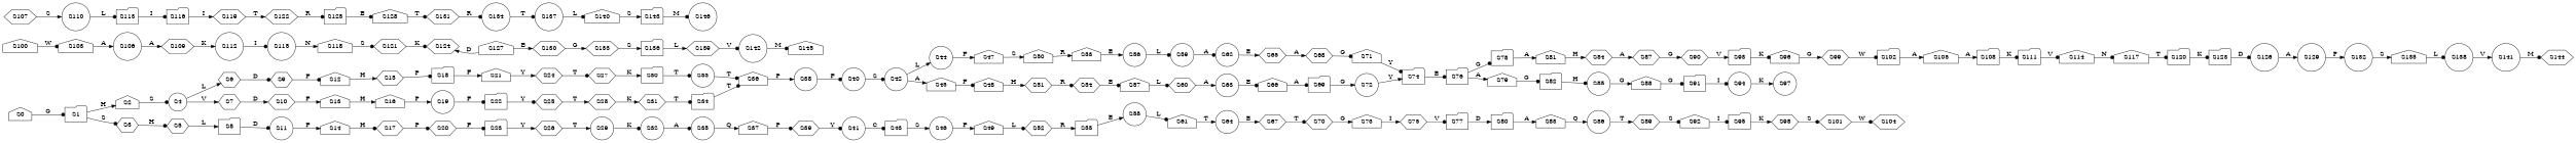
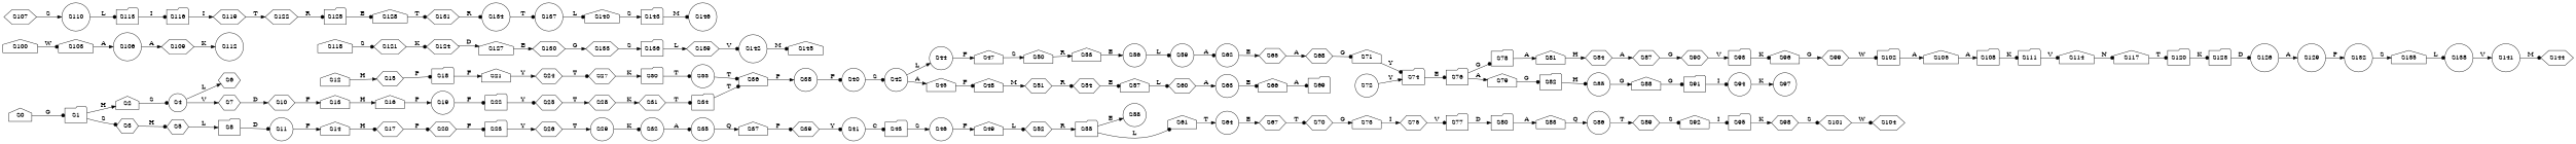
  strict digraph {
    rankdir=LR
    node [shape=hexagon]
    edge [arrowhead=dot]
    S0 [shape=house]
    S1 [shape=folder]
    S2 [shape=house]
    S3
    S4 [shape=circle]
    S5
    S6
    S7
    S8 [shape=folder]
-   S9
    S10
    S11 [shape=circle]
    S12 [shape=house]
    S13 [shape=house]
    S14 [shape=house]
    S15
    S16 [shape=house]
    S17
    S18 [shape=folder]
    S19 [shape=circle]
    S20
    S21 [shape=house]
    S22 [shape=folder]
    S23 [shape=folder]
    S24
    S25
    S26
    S27
    S28
    S29 [shape=circle]
    S30 [shape=folder]
    S31
    S32 [shape=circle]
    S33 [shape=circle]
    S34 [shape=folder]
    S35 [shape=circle]
    S36 [shape=house]
    S37 [shape=house]
    S38 [shape=circle]
    S39
    S40 [shape=circle]
    S41 [shape=circle]
    S42 [shape=circle]
    S43 [shape=folder]
    S44 [shape=circle]
    S45 [shape=house]
    S46 [shape=circle]
    S47 [shape=house]
    S48 [shape=house]
    S49 [shape=house]
    S50 [shape=house]
    S51
    S52
    S53 [shape=house]
    S54
    S55 [shape=folder]
    S56 [shape=circle]
    S57 [shape=house]
    S58 [shape=circle]
    S59 [shape=circle]
    S60
    S61 [shape=house]
    S62 [shape=circle]
    S63 [shape=circle]
    S64 [shape=circle]
    S65
    S66 [shape=house]
    S67
    S68
    S69 [shape=folder]
    S70
    S71 [shape=house]
    S72 [shape=circle]
    S73 [shape=house]
    S74 [shape=folder]
    S75
    S76 [shape=folder]
    S77 [shape=folder]
    S78 [shape=folder]
    S79 [shape=house]
    S80 [shape=folder]
    S81 [shape=house]
    S82 [shape=folder]
    S83 [shape=house]
    S84
    S85 [shape=circle]
    S86 [shape=circle]
    S87
    S88 [shape=house]
    S89
    S90
    S91 [shape=folder]
    S92 [shape=house]
    S93 [shape=folder]
    S94 [shape=circle]
    S95 [shape=folder]
    S96 [shape=house]
    S97 [shape=circle]
    S98
    S99
    S101
    S102 [shape=folder]
    S100 [shape=house]
    S103 [shape=house]
    S104
    S105 [shape=house]
    S106 [shape=circle]
    S108 [shape=folder]
    S109
    S110 [shape=circle]
    S107
    S111 [shape=folder]
    S112 [shape=circle]
    S113 [shape=folder]
    S114 [shape=house]
-   S115 [shape=circle]
    S116 [shape=folder]
    S117 [shape=house]
    S118 [shape=house]
    S119
    S120 [shape=folder]
    S121
    S122
    S123 [shape=folder]
    S124
    S125 [shape=folder]
    S126 [shape=circle]
    S127 [shape=house]
    S128 [shape=house]
    S129 [shape=circle]
    S130
    S131
    S132 [shape=circle]
    S133
    S134 [shape=circle]
    S135 [shape=house]
    S136 [shape=folder]
    S137 [shape=circle]
    S138 [shape=circle]
    S139
    S140 [shape=house]
    S141 [shape=circle]
    S142 [shape=circle]
    S143 [shape=folder]
    S144
    S145 [shape=house]
    S146 [shape=circle]
    S0 -> S1 [label=G]
    S1 -> S2 [arrowhead=normal label=H]
    S1 -> S3 [label=S]
    S2 -> S4 [label=S]
    S3 -> S5 [label=H]
    S4 -> S6 [arrowhead=normal label=L]
    S4 -> S7 [arrowhead=normal label=V]
    S5 -> S8 [arrowhead=normal label=L]
-   S6 -> S9 [label=D]
    S7 -> S10 [arrowhead=normal label=D]
    S8 -> S11 [label=D]
-   S9 -> S12 [label=F]
    S10 -> S13 [arrowhead=normal label=F]
    S11 -> S14 [arrowhead=normal label=F]
    S12 -> S15 [arrowhead=normal label=H]
    S13 -> S16 [arrowhead=normal label=H]
    S14 -> S17 [label=H]
    S15 -> S18 [label=P]
    S16 -> S19 [arrowhead=normal label=P]
    S17 -> S20 [label=P]
    S18 -> S21 [arrowhead=normal label=F]
    S19 -> S22 [label=F]
    S20 -> S23 [label=F]
    S21 -> S24 [arrowhead=normal label=Y]
    S22 -> S25 [label=Y]
    S23 -> S26 [arrowhead=normal label=Y]
    S24 -> S27 [label=T]
    S25 -> S28 [arrowhead=normal label=T]
    S26 -> S29 [arrowhead=normal label=T]
    S27 -> S30 [arrowhead=normal label=K]
    S28 -> S31 [arrowhead=normal label=K]
    S29 -> S32 [label=K]
    S30 -> S33 [label=T]
    S31 -> S34 [label=T]
    S32 -> S35 [label=A]
    S33 -> S36 [label=T]
    S34 -> S36 [label=T]
    S35 -> S37 [arrowhead=normal label=Q]
    S36 -> S38 [arrowhead=normal label=P]
    S37 -> S39 [label=P]
    S38 -> S40 [label=F]
    S39 -> S41 [label=Y]
    S40 -> S42 [label=S]
    S41 -> S43 [label=C]
    S42 -> S44 [arrowhead=normal label=L]
    S42 -> S45 [arrowhead=normal label=A]
    S43 -> S46 [arrowhead=normal label=S]
    S44 -> S47 [arrowhead=normal label=F]
    S45 -> S48 [label=F]
    S46 -> S49 [arrowhead=normal label=F]
    S47 -> S50 [arrowhead=normal label=S]
-   S48 -> S51 [arrowhead=normal label=H]
+   S48 -> S51 [arrowhead=normal label=M]
    S49 -> S52 [label=L]
    S50 -> S53 [arrowhead=normal label=R]
    S51 -> S54 [label=R]
    S52 -> S55 [arrowhead=normal label=R]
    S53 -> S56 [arrowhead=normal label=E]
    S54 -> S57 [label=E]
    S55 -> S58 [arrowhead=normal label=E]
    S56 -> S59 [label=L]
    S57 -> S60 [label=L]
-   S58 -> S61 [label=L]
+   S55 -> S61 [label=L]
    S59 -> S62 [label=A]
    S60 -> S63 [arrowhead=normal label=A]
    S61 -> S64 [arrowhead=normal label=T]
    S62 -> S65 [arrowhead=normal label=E]
    S63 -> S66 [label=E]
    S64 -> S67 [arrowhead=normal label=E]
    S65 -> S68 [arrowhead=normal label=A]
    S66 -> S69 [label=A]
    S67 -> S70 [label=T]
    S68 -> S71 [label=G]
-   S69 -> S72 [arrowhead=normal label=G]
    S70 -> S73 [arrowhead=normal label=G]
    S71 -> S74 [label=Y]
    S72 -> S74 [arrowhead=normal label=Y]
    S73 -> S75 [arrowhead=normal label=I]
    S74 -> S76 [label=E]
    S75 -> S77 [label=V]
    S76 -> S78 [label=G]
    S76 -> S79 [arrowhead=normal label=A]
    S77 -> S80 [arrowhead=normal label=D]
    S78 -> S81 [arrowhead=normal label=A]
    S79 -> S82 [label=G]
    S80 -> S83 [arrowhead=normal label=A]
    S81 -> S84 [arrowhead=normal label=H]
    S82 -> S85 [label=H]
    S83 -> S86 [arrowhead=normal label=Q]
    S84 -> S87 [arrowhead=normal label=A]
    S85 -> S88 [arrowhead=normal label=G]
    S86 -> S89 [arrowhead=normal label=T]
    S87 -> S90 [arrowhead=normal label=G]
    S88 -> S91 [label=G]
    S89 -> S92 [label=S]
    S90 -> S93 [arrowhead=normal label=V]
    S91 -> S94 [label=I]
    S92 -> S95 [label=I]
    S93 -> S96 [label=K]
    S94 -> S97 [arrowhead=normal label=K]
    S95 -> S98 [arrowhead=normal label=K]
    S96 -> S99 [arrowhead=normal label=G]
    S98 -> S101 [label=S]
    S99 -> S102 [label=W]
    S101 -> S104 [label=W]
    S102 -> S105 [arrowhead=normal label=A]
    S100 -> S103 [label=W]
    S103 -> S106 [arrowhead=normal label=A]
    S105 -> S108 [arrowhead=normal label=A]
    S106 -> S109 [arrowhead=normal label=A]
    S108 -> S111 [label=K]
    S109 -> S112 [arrowhead=normal label=K]
    S110 -> S113 [label=L]
    S107 -> S110 [arrowhead=normal label=S]
    S111 -> S114 [label=V]
-   S112 -> S115 [label=I]
    S113 -> S116 [label=I]
    S114 -> S117 [label=N]
-   S115 -> S118 [arrowhead=normal label=N]
    S116 -> S119 [arrowhead=normal label=I]
    S117 -> S120 [label=T]
    S118 -> S121 [label=S]
    S119 -> S122 [arrowhead=normal label=T]
    S120 -> S123 [label=K]
    S121 -> S124 [label=K]
    S122 -> S125 [label=R]
    S123 -> S126 [label=D]
-   S127 -> S124 [arrowhead=normal label=D]
+   S124 -> S127 [arrowhead=normal label=D]
    S125 -> S128 [label=E]
    S126 -> S129 [arrowhead=normal label=A]
    S127 -> S130 [arrowhead=normal label=E]
    S128 -> S131 [label=T]
    S129 -> S132 [arrowhead=normal label=P]
    S130 -> S133 [arrowhead=normal label=G]
    S131 -> S134 [label=R]
    S132 -> S135 [arrowhead=normal label=S]
    S133 -> S136 [arrowhead=normal label=S]
    S134 -> S137 [label=T]
    S135 -> S138 [label=L]
    S136 -> S139 [arrowhead=normal label=L]
    S137 -> S140 [label=L]
    S138 -> S141 [arrowhead=normal label=V]
    S139 -> S142 [label=V]
    S140 -> S143 [arrowhead=normal label=S]
    S141 -> S144 [label=M]
    S142 -> S145 [label=M]
    S143 -> S146 [label=M]
  }
